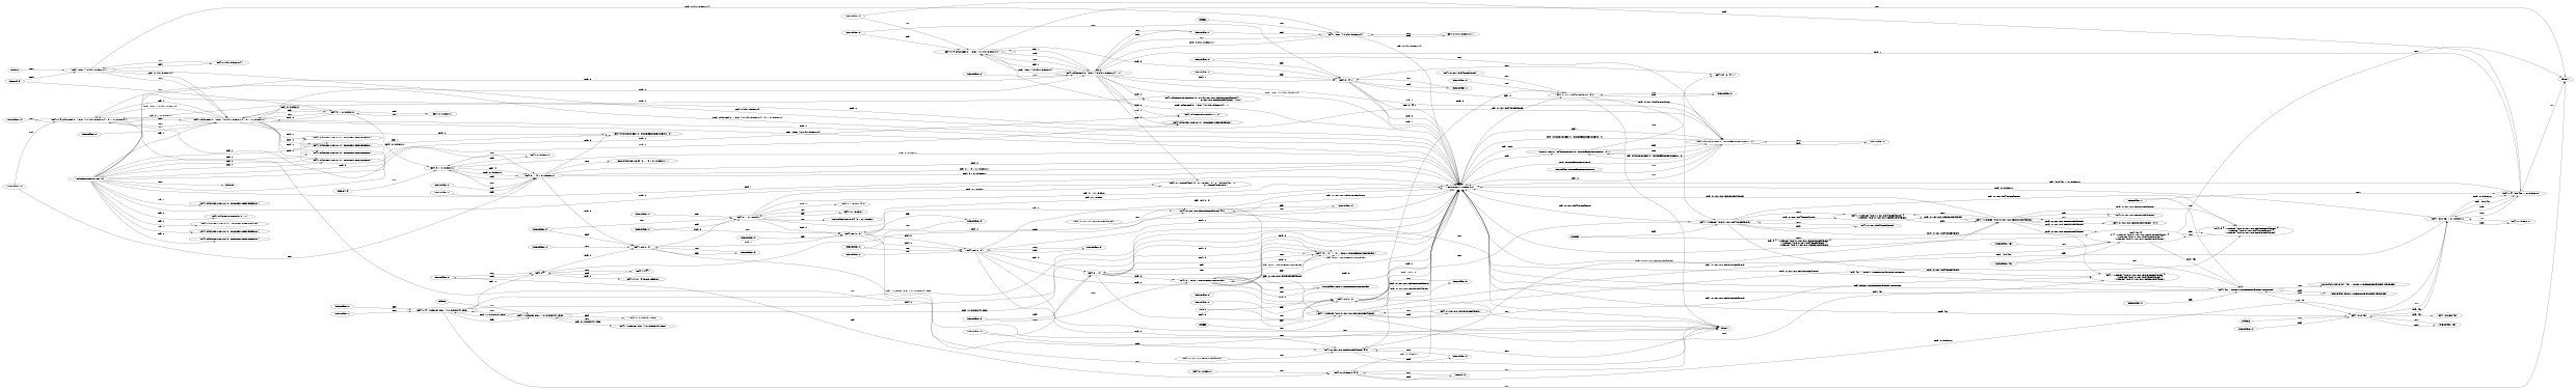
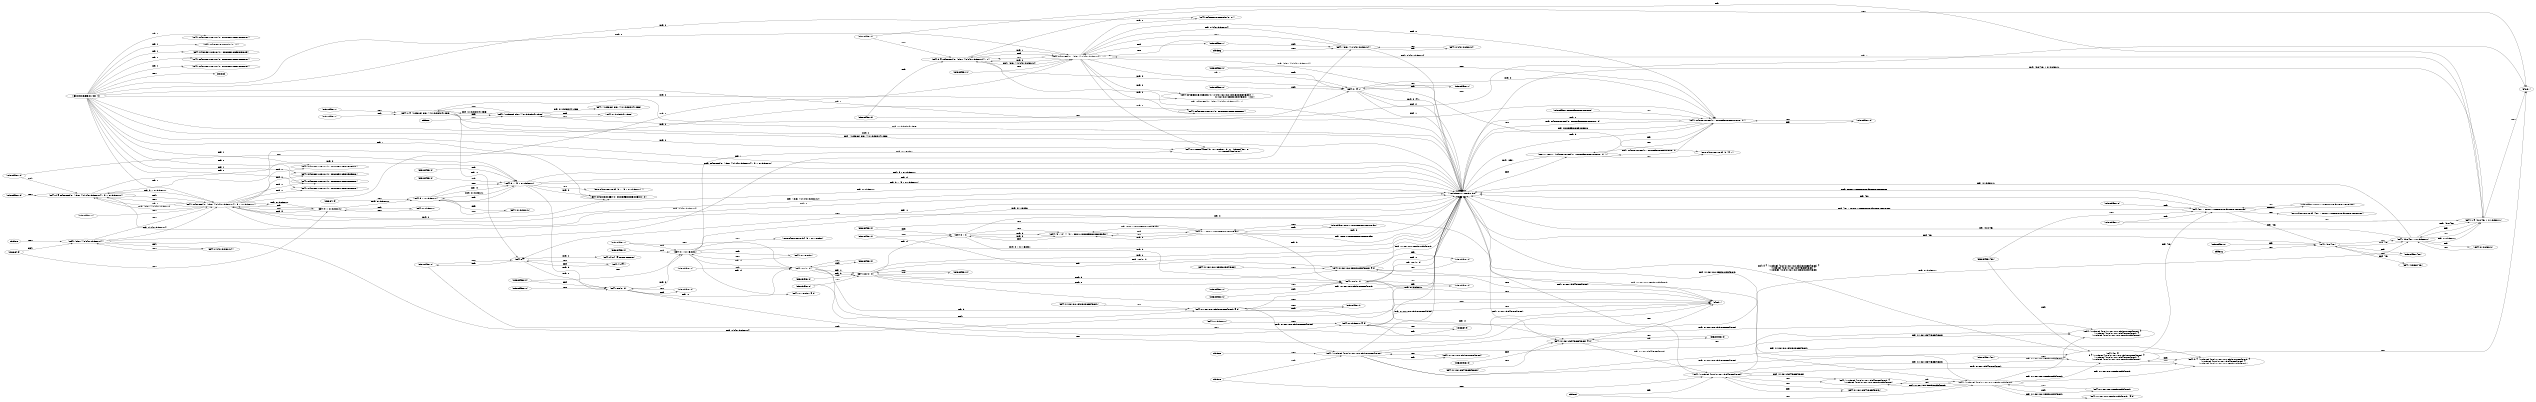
  digraph {
    fontname="DejaVu Sans Mono"
    rankdir=LR
    node [fontname="DejaVu Sans Mono"]
    edge [fontname="DejaVu Sans Mono"]
    n1 [label="(Call,i = ssl2_read(s, (char *)&(p[s->init_num]), n))"]
    n2 [label="(Call,ssl2_read(s, (char *)&(p[s->init_num]), n))"]
    n3 [label="(Call,i != n)"]
    n4 [label="(MethodReturn,static int)"]
    n5 [label="(Block,)"]
    n6 [label="(Call,ssl2_part_read(s, SSL_F_GET_CLIENT_HELLO, i))"]
    n7 [label="(Identifier,n)"]
    n8 [label="(Call,s->msg_callback(0, s->version, 0, p, (size_t)len, s,\n                        s->msg_callback_arg))"]
    n9 [label="(Call,ssl_get_new_session(s, 1))"]
    n10 [label="(Call,ssl_get_prev_session(s, &(p[s->s2->tmp.cipher_spec_length]),\n                                 s->s2->tmp.session_id_length, NULL))"]
    n11 [label="(Call,ssl2_return_error(s, SSL2_PE_UNDEFINED_ERROR))"]
    n12 [label="(Identifier,n)"]
-   n13 [label="(Call,if (i != n))"]
+   n13 [label="(ControlStructure,if (i != n))"]
    n14 [label="(Call,s->s2->challenge_length = i)"]
    n15 [label="(Return,return (ssl2_part_read(s, SSL_F_GET_CLIENT_HELLO, i));)"]
    n16 [label="(Identifier,i)"]
    n17 [label="(Call,(char *)&(p[s->init_num]))"]
    n18 [label="(Call,ssl2_read(s, (char *)&(p[s->init_num]), 9 - s->init_num))"]
    n19 [label="(Call,9 - s->init_num)"]
    n20 [label="(Call,i = ssl2_read(s, (char *)&(p[s->init_num]), 9 - s->init_num))"]
    n21 [label="(Call,ssl2_return_error(s, SSL2_PE_UNDEFINED_ERROR))"]
    n22 [label="(Call,ssl2_return_error(s, SSL2_PE_UNDEFINED_ERROR))"]
    n23 [label="(Call,ssl2_part_read(s, SSL_F_GET_CLIENT_HELLO, i))"]
    n24 [label="(Call,ssl2_return_error(s, SSL2_PE_UNDEFINED_ERROR))"]
    n25 [label="(Call,ssl2_return_error(s, SSL2_PE_UNDEFINED_ERROR))"]
    n26 [label="(Call,9 - s->init_num)"]
    n27 [label="(Call,s->init_num)"]
    n28 [label="(Block,)"]
    n29 [label="(Call,i < (9 - s->init_num))"]
    n30 [label="(MethodParameterIn,SSL *s)"]
    n31 [label="(Call,ssl2_return_error(s, SSL2_PE_UNDEFINED_ERROR))"]
    n32 [label="(Call,ssl_get_new_session(s, 1))"]
    n33 [label="(Call,ssl2_return_error(s, SSL2_PE_NO_CERTIFICATE))"]
    n34 [label="(Call,ssl2_return_error(s, SSL2_PE_UNDEFINED_ERROR))"]
    n35 [label="(Call,ssl2_return_error(s, SSL2_PE_UNDEFINED_ERROR))"]
    1000110
    n37 [label="(Call,(char *)&(p[s->init_num]))"]
    n38 [label="(Call,&(p[s->init_num]))"]
    n39 [label="(Call,&(p[s->init_num]))"]
    n40 [label="(Call,s->init_num)"]
    n41 [label="(Call,n = (int)len - s->init_num)"]
    n42 [label="(Call,(int)len - s->init_num)"]
    n43 [label="(Call,s->init_num)"]
    n44 [label="(Call,(int)len)"]
    n45 [label="(Call,(size_t)len)"]
    n46 [label="(Identifier,len)"]
    n47 [label="(Call,len > SSL2_MAX_RECORD_LENGTH_3_BYTE_HEADER)"]
    n48 [label="(ControlStructure,if (len > SSL2_MAX_RECORD_LENGTH_3_BYTE_HEADER))"]
    n49 [label="(Identifier,SSL2_MAX_RECORD_LENGTH_3_BYTE_HEADER)"]
    n50 [label="(Call,len =\n        9 + (unsigned long)s->s2->tmp.cipher_spec_length +\n        (unsigned long)s->s2->challenge_length +\n        (unsigned long)s->s2->tmp.session_id_length)"]
    n51 [label="(Call,9 + (unsigned long)s->s2->tmp.cipher_spec_length +\n        (unsigned long)s->s2->challenge_length +\n        (unsigned long)s->s2->tmp.session_id_length)"]
    n52 [label="(Call,(unsigned long)s->s2->tmp.cipher_spec_length)"]
    n53 [label="(Call,s->s2->tmp.cipher_spec_length)"]
    n54 [label="(Call,(unsigned long)s->s2->tmp.cipher_spec_length +\n        (unsigned long)s->s2->challenge_length +\n        (unsigned long)s->s2->tmp.session_id_length)"]
    n55 [label="(Call,s->s2->tmp.cipher_spec_length = i)"]
    n56 [label="(Identifier,i)"]
    n57 [label="(Call,n2s(p, i))"]
    n58 [label="(Call,n2s(p, i))"]
    n59 [label="(Identifier,i)"]
    n60 [label="(Call,n2s(p, i))"]
    n61 [label="(Call,i < 0)"]
    n62 [label="(Call,s->s2->tmp.session_id_length = i)"]
    n63 [label="(Identifier,i)"]
    n64 [label="(Call,n2s(p, i))"]
    n65 [label="(Call,i < s->version)"]
    n66 [label="(Identifier,i)"]
    n67 [label="(Call,s->version = i)"]
    n68 [label="(Call,s->version)"]
    n69 [label="(ControlStructure,if (i < s->version))"]
    n70 [label="(Call,p++)"]
    n71 [label="(Identifier,p)"]
    n72 [label="(Call,*(p++))"]
    n73 [label="(Call,p[-1] != SSL2_MT_ERROR)"]
    n74 [label="(Call,s->init_num = 9)"]
    n75 [label="(Call,p = (unsigned char *)s->init_buf->data)"]
    n76 [label="(Call,(unsigned char *)s->init_buf->data)"]
    n77 [label="(Call,s->init_buf->data)"]
    n78 [label="(Call,(unsigned char *)s->init_buf->data)"]
    n79 [label="(ControlStructure,if (i < (9 - s->init_num)))"]
    n80 [label="(Call,(unsigned long)s->s2->challenge_length)"]
    n81 [label="(Call,(unsigned long)s->s2->challenge_length +\n        (unsigned long)s->s2->tmp.session_id_length)"]
    n82 [label="(Call,s->s2->challenge_length)"]
    n83 [label="(Call,(unsigned long)s->s2->tmp.session_id_length)"]
    n84 [label="(Identifier,i)"]
    n85 [label="(Identifier,i)"]
    n86 [label="(Call,i > SSL_MAX_SSL_SESSION_ID_LENGTH)"]
    n87 [label="(Call,(i < 0) || (i > SSL_MAX_SSL_SESSION_ID_LENGTH))"]
    n88 [label="(Identifier,i)"]
    n89 [label="(Identifier,SSL_MAX_SSL_SESSION_ID_LENGTH)"]
    n90 [label="(Call,s->s2->tmp.session_id_length != 0)"]
    n91 [label="(Call,s->s2->tmp.session_id_length)"]
    n92 [label="(Literal,9)"]
    n93 [label="(Identifier,s)"]
    n94 [label="(Identifier,s)"]
    n95 [label="(Identifier,n)"]
    n96 [label="(Identifier,p)"]
    n97 [label="(Identifier,p)"]
    n98 [label="(Identifier,p)"]
    n99 [label="(Identifier,i)"]
    n100 [label="(Identifier,s)"]
    n101 [label="(Identifier,len)"]
    n102 [label="(Identifier,s)"]
    n103 [label="(Identifier,s)"]
    n104 [label="(Call,s->s2->challenge_length)"]
    n105 [label="(Identifier,i)"]
    n106 [label="(Identifier,i)"]
    n107 [label="(Identifier,i)"]
    n108 [label="(Identifier,i)"]
    n109 [label="(Identifier,p)"]
    n110 [label="(Call,s->s2->tmp.cipher_spec_length)"]
    n111 [label="(Identifier,s)"]
    n112 [label="(Identifier,i)"]
    n113 [label="(Literal,9)"]
    n114 [label="(Identifier,s)"]
    n115 [label="(Identifier,s)"]
    n116 [label="(Identifier,SSL_F_GET_CLIENT_HELLO)"]
    n117 [label="(Identifier,s)"]
    n118 [label="(Literal,9)"]
    n119 [label="(Identifier,s)"]
    n120 [label="(Identifier,s)"]
    n121 [label="(Identifier,len)"]
    n122 [label="(Call,s->init_num)"]
    n123 [label="(Identifier,i)"]
    n124 [label="(Identifier,p)"]
    n125 [label="(Identifier,s)"]
    n126 [label="(Identifier,i)"]
    n127 [label="(Call,s->s2->tmp.session_id_length)"]
    n128 [label="(Identifier,s)"]
    1000171
    1000386
    1000376
    1000333
    1000343
    1000153
    1000350
    n1 -> n2 [label="CFG: "]
    n1 -> n3 [label="DDG: i"]
    n1 -> n4 [label="DDG: ssl2_read(s, (char *)&(p[s->init_num]), n)"]
    n1 -> n5 [label="AST: "]
    n2 -> n1 [label="AST: "]
    n2 -> n1 [label="DDG: s"]
    n2 -> n1 [label="DDG: (char *)&(p[s->init_num])"]
    n2 -> n1 [label="DDG: n"]
    n2 -> n3 [label="DDG: n"]
    n2 -> n4 [label="DDG: (char *)&(p[s->init_num])"]
    n2 -> n6 [label="DDG: s"]
    n2 -> n7 [label="CFG: "]
    n2 -> n8 [label="DDG: s"]
    n2 -> n9 [label="DDG: s"]
    n2 -> n10 [label="DDG: s"]
    n2 -> n11 [label="DDG: s"]
    n3 -> n4 [label="DDG: i"]
    n3 -> n4 [label="DDG: n"]
    n3 -> n4 [label="DDG: i != n"]
    n3 -> n6 [label="DDG: i"]
    n3 -> n12 [label="CFG: "]
    n3 -> n13 [label="AST: "]
    n4 -> n14 [label="DDG: s->s2->challenge_length"]
    n4 -> n15 [label="CFG: "]
    n6 -> n4 [label="DDG: SSL_F_GET_CLIENT_HELLO"]
    n6 -> n4 [label="DDG: i"]
    n6 -> n4 [label="DDG: s"]
    n6 -> n4 [label="DDG: ssl2_part_read(s, SSL_F_GET_CLIENT_HELLO, i)"]
    n6 -> n15 [label="AST: "]
    n6 -> n15 [label="DDG: ssl2_part_read(s, SSL_F_GET_CLIENT_HELLO, i)"]
    n6 -> n16 [label="CFG: "]
    n7 -> n2 [label="AST: "]
    n7 -> n17 [label="CFG: "]
    n12 -> n3 [label="AST: "]
    n14 -> n28 [label="AST: "]
    n14 -> n80 [label="DDG: s->s2->challenge_length"]
    n14 -> n84 [label="CFG: "]
    n15 -> n4 [label="DDG: <RET>"]
    n15 -> n6 [label="CFG: "]
    n15 -> n13 [label="AST: "]
    n16 -> n6 [label="AST: "]
    n17 -> n2 [label="AST: "]
    n17 -> n2 [label="DDG: &(p[s->init_num])"]
    n17 -> n4 [label="DDG: &(p[s->init_num])"]
    n17 -> n39 [label="CFG: "]
    n18 -> n2 [label="DDG: s"]
    n18 -> n4 [label="DDG: s"]
    n18 -> n4 [label="DDG: (char *)&(p[s->init_num])"]
    n18 -> n19 [label="CFG: "]
    n18 -> n20 [label="AST: "]
    n18 -> n20 [label="DDG: s"]
    n18 -> n20 [label="DDG: (char *)&(p[s->init_num])"]
    n18 -> n20 [label="DDG: 9 - s->init_num"]
    n18 -> n21 [label="DDG: s"]
    n18 -> n22 [label="DDG: s"]
    n18 -> n23 [label="DDG: s"]
    n18 -> n24 [label="DDG: s"]
    n18 -> n25 [label="DDG: s"]
    n19 -> n18 [label="AST: "]
    n19 -> n18 [label="DDG: 9"]
    n19 -> n18 [label="DDG: s->init_num"]
    n19 -> n26 [label="DDG: s->init_num"]
    n19 -> n27 [label="CFG: "]
    n20 -> n4 [label="DDG: ssl2_read(s, (char *)&(p[s->init_num]), 9 - s->init_num)"]
    n20 -> n18 [label="CFG: "]
    n20 -> n28 [label="AST: "]
    n20 -> n29 [label="DDG: i"]
    n26 -> n4 [label="DDG: s->init_num"]
    n26 -> n29 [label="AST: "]
    n26 -> n29 [label="DDG: 9"]
    n26 -> n29 [label="DDG: s->init_num"]
    n26 -> n40 [label="CFG: "]
    n27 -> n19 [label="AST: "]
    n29 -> n4 [label="DDG: 9 - s->init_num"]
    n29 -> n4 [label="DDG: i"]
    n29 -> n4 [label="DDG: i < (9 - s->init_num)"]
    n29 -> n23 [label="DDG: i"]
    n29 -> n26 [label="CFG: "]
    n29 -> n64 [label="DDG: i"]
-   n29 -> n79 [label="AST: "]
+   n29 -> n79 [label="MAX: "]
    n30 -> n2 [label="DDG: s"]
    n30 -> n4 [label="DDG: s"]
    n30 -> n6 [label="DDG: s"]
    n30 -> n8 [label="DDG: s"]
    n30 -> n9 [label="DDG: s"]
    n30 -> n10 [label="DDG: s"]
    n30 -> n11 [label="DDG: s"]
    n30 -> n18 [label="DDG: s"]
    n30 -> n21 [label="DDG: s"]
    n30 -> n22 [label="DDG: s"]
    n30 -> n23 [label="DDG: s"]
    n30 -> n24 [label="DDG: s"]
    n30 -> n25 [label="DDG: s"]
    n30 -> n31 [label="DDG: s"]
    n30 -> n32 [label="DDG: s"]
    n30 -> n33 [label="DDG: s"]
    n30 -> n34 [label="DDG: s"]
    n30 -> n35 [label="DDG: s"]
    n30 -> 1000110 [label="AST: "]
    n37 -> n4 [label="DDG: &(p[s->init_num])"]
    n37 -> n17 [label="DDG: &(p[s->init_num])"]
    n37 -> n18 [label="AST: "]
    n37 -> n18 [label="DDG: &(p[s->init_num])"]
    n37 -> n38 [label="CFG: "]
    n38 -> n37 [label="AST: "]
    n39 -> n17 [label="AST: "]
    n40 -> n26 [label="AST: "]
    n41 -> n2 [label="DDG: n"]
    n41 -> n4 [label="DDG: (int)len - s->init_num"]
    n41 -> n5 [label="AST: "]
    n41 -> n42 [label="CFG: "]
    n42 -> n4 [label="DDG: (int)len"]
    n42 -> n4 [label="DDG: s->init_num"]
    n42 -> n41 [label="AST: "]
    n42 -> n41 [label="DDG: (int)len"]
    n42 -> n41 [label="DDG: s->init_num"]
    n42 -> n43 [label="CFG: "]
    n43 -> n42 [label="AST: "]
    n44 -> n4 [label="DDG: len"]
    n44 -> n42 [label="AST: "]
    n44 -> n42 [label="DDG: len"]
    n44 -> n45 [label="DDG: len"]
    n44 -> n46 [label="CFG: "]
    n46 -> n44 [label="AST: "]
    n47 -> n4 [label="DDG: SSL2_MAX_RECORD_LENGTH_3_BYTE_HEADER"]
    n47 -> n4 [label="DDG: len"]
    n47 -> n4 [label="DDG: len > SSL2_MAX_RECORD_LENGTH_3_BYTE_HEADER"]
    n47 -> n44 [label="DDG: len"]
    n47 -> n48 [label="AST: "]
-   n47 -> n49 [label="CFG: "]
+   n47 -> n49 [label="RECORD: "]
    n49 -> n47 [label="AST: "]
    n50 -> n4 [label="DDG: 9 + (unsigned long)s->s2->tmp.cipher_spec_length +\n        (unsigned long)s->s2->challenge_length +\n        (unsigned long)s->s2->tmp.session_id_length"]
    n50 -> n5 [label="AST: "]
    n50 -> n47 [label="DDG: len"]
    n50 -> n51 [label="CFG: "]
    n51 -> n50 [label="AST: "]
    n52 -> n4 [label="DDG: s->s2->tmp.cipher_spec_length"]
    n52 -> n50 [label="DDG: s->s2->tmp.cipher_spec_length"]
    n52 -> n51 [label="DDG: s->s2->tmp.cipher_spec_length"]
    n52 -> n53 [label="CFG: "]
    n52 -> n54 [label="AST: "]
    n52 -> n54 [label="DDG: s->s2->tmp.cipher_spec_length"]
    n53 -> n52 [label="AST: "]
    n55 -> n4 [label="DDG: s->s2->tmp.cipher_spec_length"]
    n55 -> n28 [label="AST: "]
    n55 -> n52 [label="DDG: s->s2->tmp.cipher_spec_length"]
    n55 -> n56 [label="CFG: "]
    n56 -> n55 [label="AST: "]
    n57 -> n28 [label="AST: "]
    n57 -> n55 [label="DDG: i"]
    n57 -> n58 [label="DDG: p"]
    n57 -> n58 [label="DDG: i"]
    n57 -> n59 [label="CFG: "]
    n58 -> n4 [label="DDG: n2s(p, i)"]
    n58 -> n4 [label="DDG: p"]
    n58 -> n28 [label="AST: "]
    n58 -> n60 [label="DDG: p"]
    n58 -> n61 [label="DDG: i"]
    n58 -> n62 [label="DDG: i"]
    n58 -> n63 [label="CFG: "]
    n59 -> n57 [label="AST: "]
    n60 -> n4 [label="DDG: p"]
    n60 -> n4 [label="DDG: n2s(p, i)"]
    n60 -> n14 [label="DDG: i"]
    n60 -> n28 [label="AST: "]
    n60 -> n85 [label="CFG: "]
    n61 -> n4 [label="DDG: i"]
    n61 -> n60 [label="DDG: i"]
-   n61 -> n86 [label="DDG: i"]
    n61 -> n87 [label="AST: "]
    n61 -> n87 [label="DDG: i"]
    n61 -> n87 [label="DDG: 0"]
    n62 -> n4 [label="DDG: s->s2->tmp.session_id_length"]
    n62 -> n28 [label="AST: "]
    n62 -> n83 [label="DDG: s->s2->tmp.session_id_length"]
    n62 -> n88 [label="CFG: "]
    n63 -> n58 [label="AST: "]
    n64 -> n28 [label="AST: "]
    n64 -> n57 [label="DDG: p"]
    n64 -> n65 [label="DDG: i"]
    n64 -> n66 [label="CFG: "]
    n65 -> n4 [label="DDG: i < s->version"]
    n65 -> n4 [label="DDG: s->version"]
    n65 -> n8 [label="DDG: s->version"]
    n65 -> n57 [label="DDG: i"]
    n65 -> n67 [label="DDG: i"]
    n65 -> n68 [label="CFG: "]
    n65 -> n69 [label="AST: "]
    n66 -> n64 [label="AST: "]
    n68 -> n65 [label="AST: "]
    n70 -> n4 [label="DDG: p"]
    n70 -> n64 [label="DDG: p"]
    n70 -> n71 [label="CFG: "]
    n70 -> n72 [label="AST: "]
    n70 -> n73 [label="DDG: p"]
    n71 -> n70 [label="AST: "]
    n71 -> n74 [label="CFG: "]
    n72 -> n70 [label="CFG: "]
    n74 -> n4 [label="DDG: s->init_num"]
    n74 -> n28 [label="AST: "]
    n74 -> n42 [label="DDG: s->init_num"]
    n74 -> n92 [label="CFG: "]
    n75 -> n4 [label="DDG: p"]
    n75 -> n4 [label="DDG: (unsigned char *)s->init_buf->data"]
    n75 -> n5 [label="AST: "]
    n75 -> n70 [label="DDG: p"]
    n75 -> n76 [label="CFG: "]
    n76 -> n4 [label="DDG: s->init_buf->data"]
    n76 -> n75 [label="AST: "]
    n76 -> n75 [label="DDG: s->init_buf->data"]
    n76 -> n77 [label="CFG: "]
    n76 -> n78 [label="DDG: s->init_buf->data"]
    n77 -> n76 [label="AST: "]
    n80 -> n4 [label="DDG: s->s2->challenge_length"]
    n80 -> n50 [label="DDG: s->s2->challenge_length"]
    n80 -> n51 [label="DDG: s->s2->challenge_length"]
    n80 -> n54 [label="DDG: s->s2->challenge_length"]
    n80 -> n81 [label="AST: "]
    n80 -> n81 [label="DDG: s->s2->challenge_length"]
    n80 -> n82 [label="CFG: "]
    n81 -> n83 [label="CFG: "]
    n82 -> n80 [label="AST: "]
    n83 -> n4 [label="DDG: s->s2->tmp.session_id_length"]
    n83 -> n50 [label="DDG: s->s2->tmp.session_id_length"]
    n83 -> n51 [label="DDG: s->s2->tmp.session_id_length"]
    n83 -> n54 [label="DDG: s->s2->tmp.session_id_length"]
    n83 -> n81 [label="AST: "]
    n83 -> n81 [label="DDG: s->s2->tmp.session_id_length"]
    n83 -> n90 [label="DDG: s->s2->tmp.session_id_length"]
    n83 -> n91 [label="CFG: "]
    n84 -> n14 [label="AST: "]
    n85 -> n60 [label="AST: "]
    n86 -> n4 [label="DDG: SSL_MAX_SSL_SESSION_ID_LENGTH"]
    n86 -> n4 [label="DDG: i"]
    n86 -> n60 [label="DDG: i"]
    n86 -> n87 [label="AST: "]
    n86 -> n87 [label="DDG: i"]
    n86 -> n87 [label="DDG: SSL_MAX_SSL_SESSION_ID_LENGTH"]
    n86 -> n89 [label="CFG: "]
    n87 -> n61 [label="CFG: "]
    n87 -> n86 [label="CFG: "]
    n88 -> n62 [label="AST: "]
    n89 -> n86 [label="AST: "]
    n91 -> n83 [label="AST: "]
    n92 -> n74 [label="AST: "]
    n93 -> n29 [label="CFG: "]
    n94 -> n2 [label="AST: "]
    n95 -> n41 [label="AST: "]
    n95 -> n47 [label="CFG: "]
    n96 -> n75 [label="AST: "]
    n97 -> n55 [label="CFG: "]
    n97 -> n58 [label="AST: "]
    n98 -> n57 [label="AST: "]
    n98 -> n65 [label="CFG: "]
    n99 -> n61 [label="AST: "]
    n99 -> n62 [label="CFG: "]
    n100 -> n3 [label="CFG: "]
    n100 -> n6 [label="AST: "]
    n101 -> n50 [label="AST: "]
    n102 -> n29 [label="CFG: "]
    n103 -> n60 [label="CFG: "]
    n104 -> n14 [label="AST: "]
    n105 -> n1 [label="AST: "]
    n105 -> n41 [label="CFG: "]
    n106 -> n20 [label="AST: "]
    n107 -> n1 [label="CFG: "]
    n107 -> n3 [label="AST: "]
    n108 -> n20 [label="CFG: "]
    n108 -> n29 [label="AST: "]
    n109 -> n64 [label="AST: "]
    n110 -> n55 [label="AST: "]
    n111 -> n47 [label="CFG: "]
    n112 -> n64 [label="CFG: "]
    n112 -> n65 [label="AST: "]
    n113 -> n19 [label="AST: "]
    n113 -> n37 [label="CFG: "]
    n114 -> n57 [label="CFG: "]
    n115 -> n65 [label="CFG: "]
    n116 -> n6 [label="AST: "]
    n117 -> n3 [label="CFG: "]
    n118 -> n26 [label="AST: "]
    n119 -> n75 [label="CFG: "]
    n120 -> n18 [label="AST: "]
    n121 -> n47 [label="AST: "]
    n121 -> n50 [label="CFG: "]
    n122 -> n74 [label="AST: "]
    n123 -> n61 [label="CFG: "]
    n123 -> n86 [label="AST: "]
    n124 -> n60 [label="AST: "]
    n125 -> n58 [label="CFG: "]
    n126 -> n14 [label="CFG: "]
    n127 -> n62 [label="AST: "]
    n128 -> n44 [label="CFG: "]
    1000171 -> n37 [label="AST: "]
    1000386 -> n17 [label="AST: "]
    1000376 -> n44 [label="AST: "]
    1000333 -> n52 [label="AST: "]
    1000343 -> n52 [label="CFG: "]
    1000343 -> n80 [label="AST: "]
    1000153 -> n76 [label="AST: "]
    1000350 -> n80 [label="CFG: "]
    1000350 -> n83 [label="AST: "]
  }
